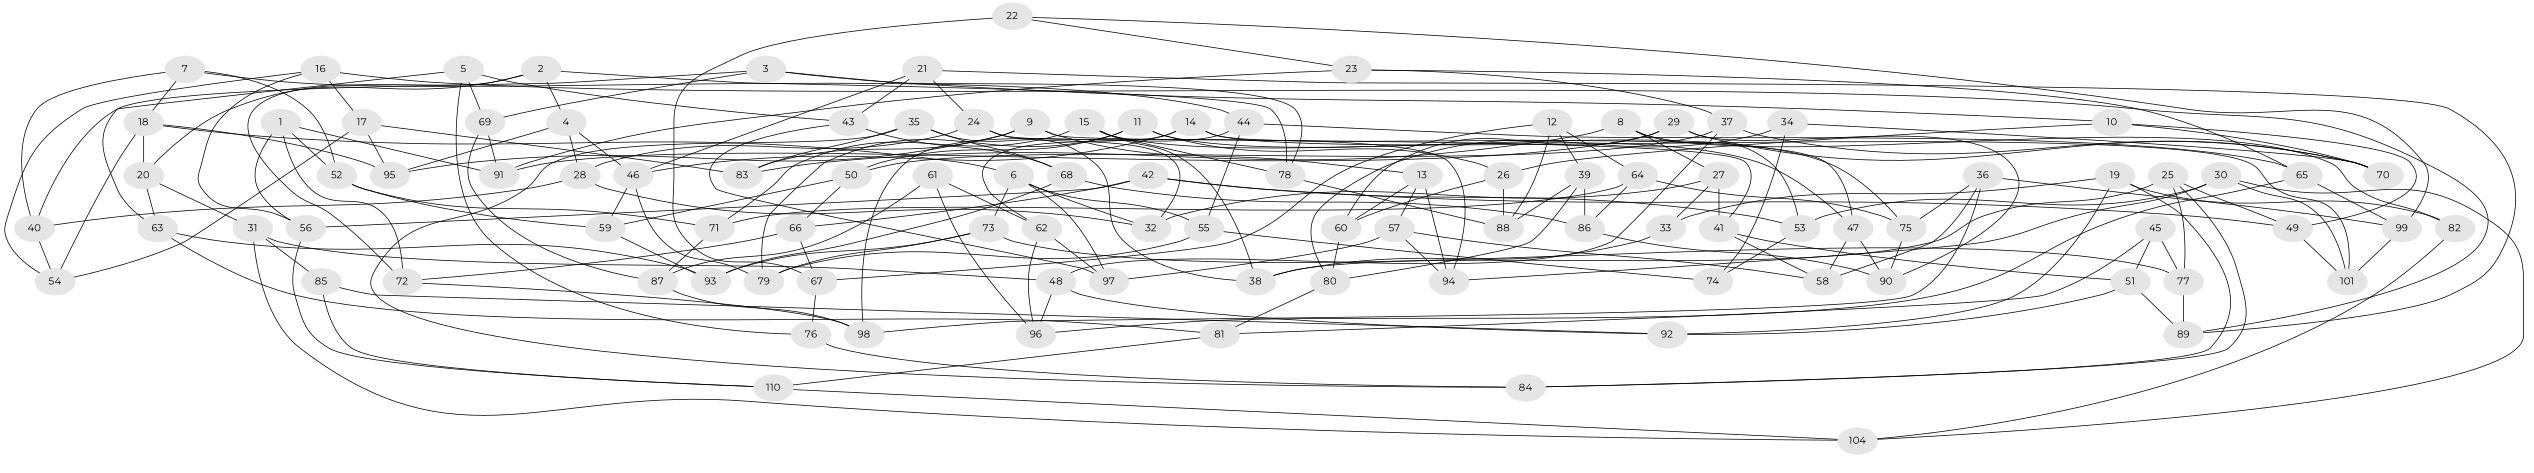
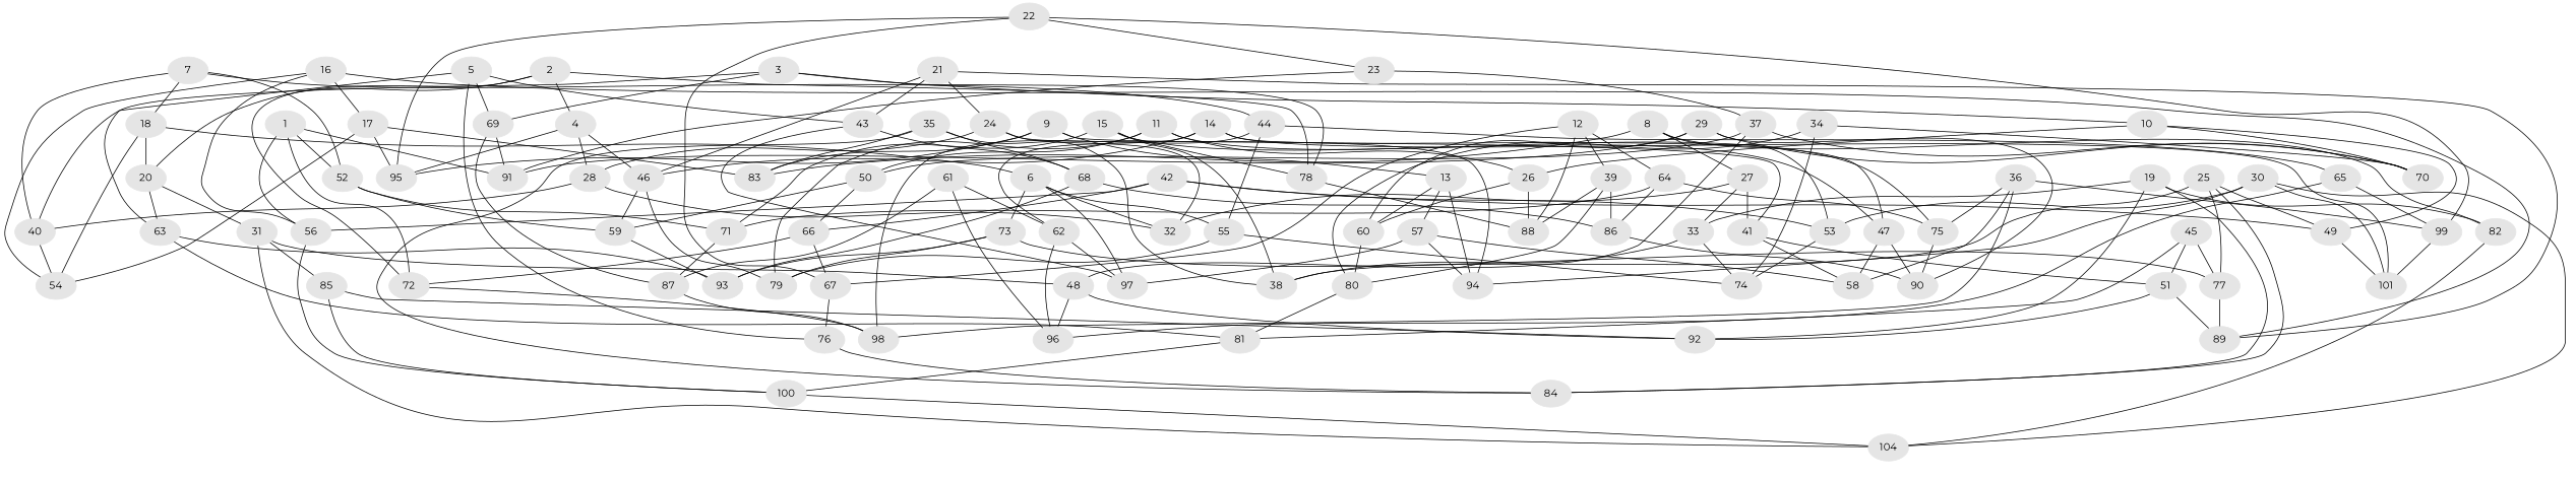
  graph {
    fontname=Montserrat
    node [color=gray90 fontname=Montserrat style=filled]
    edge [fontname=Montserrat]
    1
    52
    56
    72
    91
    71
    59
-   100 [label=110]
+   100
    98
    2
    4
    20
    78
    28
    95
    46
    63
    31
    88
    3
    10
    40
    69
    26
    49
    70
    54
    87
    32
    61
    62
    96
    5
    43
    76
    97
    68
    81
    93
    84
    6
    55
    73
    79
    74
    77
    7
    18
    44
    65
    8
    27
    53
    82
    83
    41
    33
    n58 [label=104]
    9
    13
    57
    60
    94
    58
    51
    101
    11
    50
    75
    66
    90
    12
    39
    64
    67
    80
    86
    14
    47
    15
    38
    16
    17
    89
    45
    19
    92
    48
    85
    21
    24
    22
    23
    99
    37
    25
    29
    30
    34
    35
    36
    42
    1 -- 52
    1 -- 56
    1 -- 72
    1 -- 91
    52 -- 71
    52 -- 59
    56 -- 100
    72 -- 98
    71 -- 87
    59 -- 93
    100 -- n58
    2 -- 72
    2 -- 4
    2 -- 20
    2 -- 78
    4 -- 28
    4 -- 95
    4 -- 46
    20 -- 63
    20 -- 31
    78 -- 88
    28 -- 40
    28 -- 32
    46 -- 59
    46 -- 79
    63 -- 81
    63 -- 93
    31 -- n58
    31 -- 48
    31 -- 85
    3 -- 78
    3 -- 10
    3 -- 40
    3 -- 69
    10 -- 26
    10 -- 49
    10 -- 70
    40 -- 54
    69 -- 91
    69 -- 87
    26 -- 88
    26 -- 60
    49 -- 101
    87 -- 98
    61 -- 87
    61 -- 62
    61 -- 96
    62 -- 96
    62 -- 97
    5 -- 63
    5 -- 69
    5 -- 43
    5 -- 76
    43 -- 97
    43 -- 68
    76 -- 84
    68 -- 93
    68 -- 86
    81 -- 100
    6 -- 32
    6 -- 97
    6 -- 55
    6 -- 73
    55 -- 79
    55 -- 74
    73 -- 93
    73 -- 79
    73 -- 77
    77 -- 89
    7 -- 52
    7 -- 40
    7 -- 18
    7 -- 44
    18 -- 20
    18 -- 54
    18 -- 6
    44 -- 98
    44 -- 55
    44 -- 65
    65 -- 96
    65 -- 99
    8 -- 27
    8 -- 53
    8 -- 82
    8 -- 83
    27 -- 32
    27 -- 41
    27 -- 33
    53 -- 74
    82 -- n58
    41 -- 58
    41 -- 51
+   33 -- 74
    33 -- 38
    9 -- 95
    9 -- 83
    9 -- 41
    9 -- 13
    13 -- 57
    13 -- 60
    13 -- 94
    57 -- 97
    57 -- 94
    57 -- 58
    60 -- 80
    51 -- 89
    51 -- 92
    11 -- 26
    11 -- 79
    11 -- 50
    11 -- 75
    50 -- 59
    50 -- 66
    75 -- 90
    66 -- 72
    66 -- 67
    12 -- 88
    12 -- 39
    12 -- 64
    12 -- 67
    39 -- 88
    39 -- 80
    39 -- 86
    64 -- 71
    64 -- 75
    64 -- 86
    67 -- 76
    80 -- 81
    86 -- 90
    14 -- 46
    14 -- 62
    14 -- 101
    14 -- 47
    47 -- 58
    47 -- 90
    15 -- 71
    15 -- 78
    15 -- 47
    15 -- 38
    16 -- 56
    16 -- 54
    16 -- 17
    16 -- 89
    17 -- 95
    17 -- 54
    17 -- 83
    45 -- 81
    45 -- 77
    45 -- 51
    19 -- 84
    19 -- 82
    19 -- 33
    19 -- 92
    48 -- 96
    48 -- 92
    85 -- 100
    85 -- 92
    21 -- 46
    21 -- 43
    21 -- 89
    21 -- 24
    24 -- 28
    24 -- 32
    24 -- 94
-   18 -- 95
+   22 -- 95
    22 -- 67
    22 -- 23
    22 -- 99
    23 -- 91
-   23 -- 65
    23 -- 37
    99 -- 101
    37 -- 70
    37 -- 50
    37 -- 48
    25 -- 49
    25 -- 84
    25 -- 77
    25 -- 38
    29 -- 91
    29 -- 70
    29 -- 60
    29 -- 90
    30 -- 53
    30 -- n58
    30 -- 94
    30 -- 101
    34 -- 70
    34 -- 74
    34 -- 80
    35 -- 68
    35 -- 84
    35 -- 83
    35 -- 38
    36 -- 98
    36 -- 58
    36 -- 75
    36 -- 99
    42 -- 56
    42 -- 49
    42 -- 53
    42 -- 66
  }
